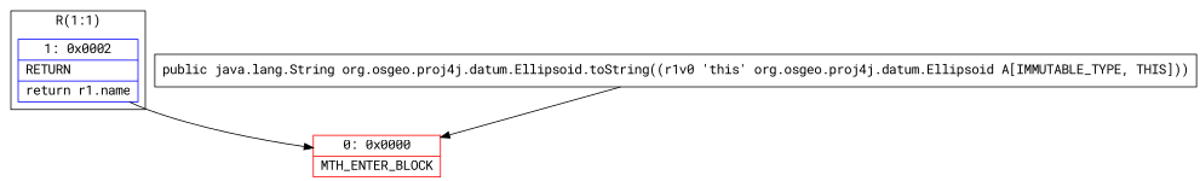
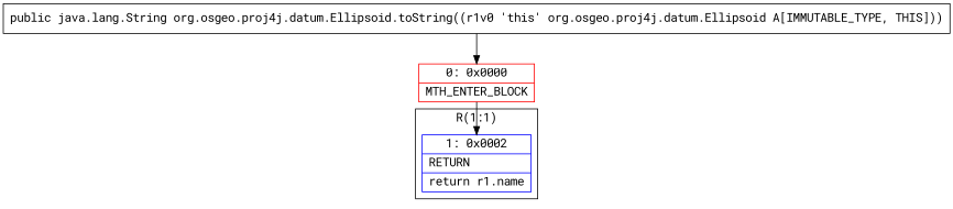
  digraph {
    fontname="Roboto Mono"
    node [shape=record fontname="Roboto Mono"]
    edge [fontname="Roboto Mono"]
    n1 [color=blue label="{1\:\ 0x0002|RETURN\l|return r1.name\l}"]
    n2 [color=red label="{0\:\ 0x0000|MTH_ENTER_BLOCK\l}"]
    n3 [label="{public java.lang.String org.osgeo.proj4j.datum.Ellipsoid.toString((r1v0 'this' org.osgeo.proj4j.datum.Ellipsoid A[IMMUTABLE_TYPE, THIS])) }"]
    subgraph cluster_1 {
      label="R(1:1)"
      n1
    }
-   n1 -> n2
+   n2 -> n1
    n3 -> n2
  }
